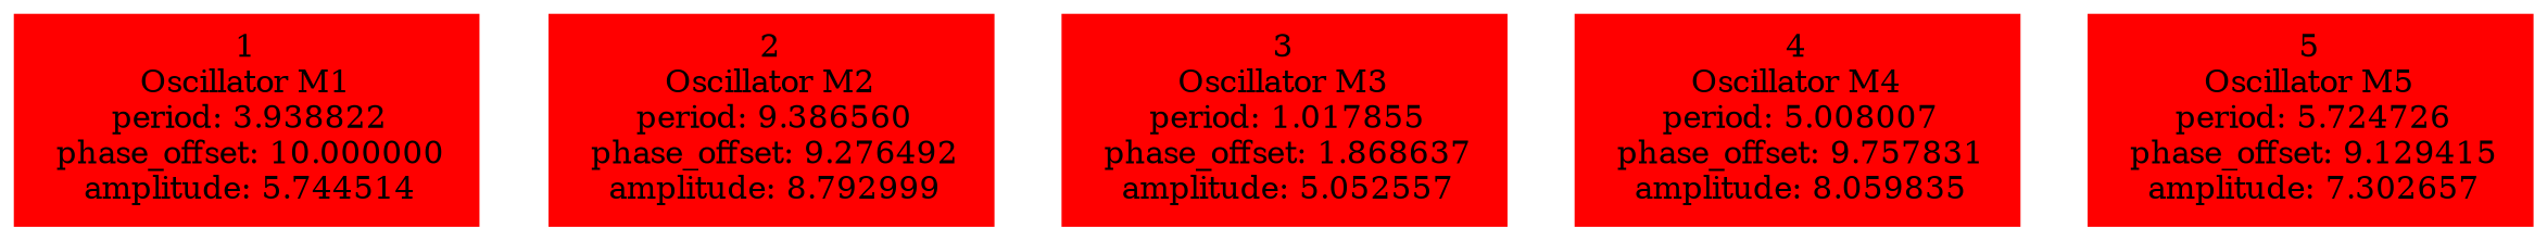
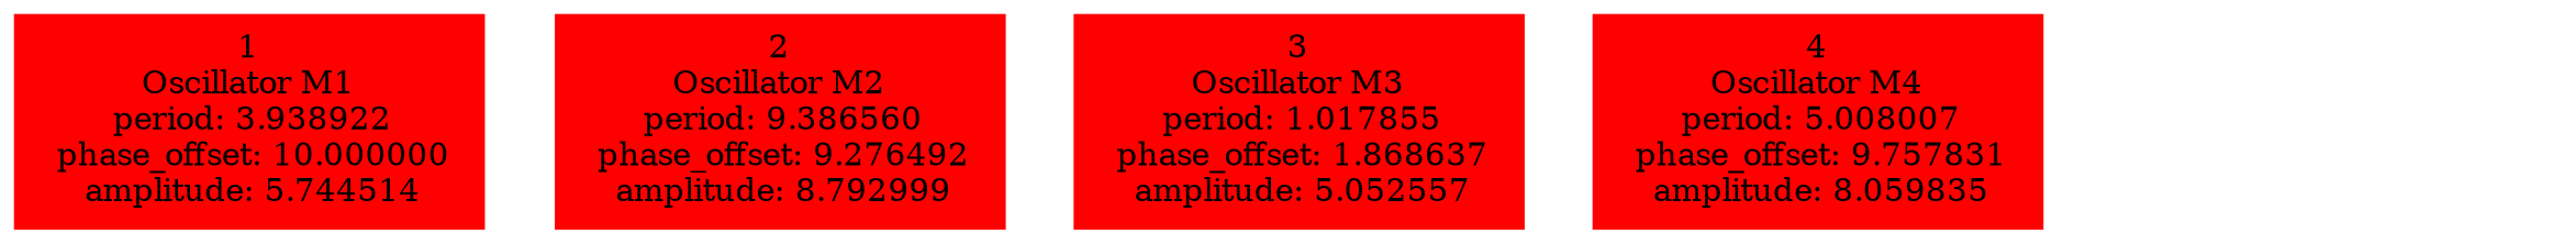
  digraph {
    forcelabels=true
    node [color=red fontsize=8 shape=box style=filled]
-   n1 [label=<1<BR />Oscillator M1<BR /> period: 3.938822<BR /> phase_offset: 10.000000<BR /> amplitude: 5.744514>]
+   n1 [label=<1<BR />Oscillator M1<BR /> period: 3.938922<BR /> phase_offset: 10.000000<BR /> amplitude: 5.744514>]
    n2 [label=<2<BR />Oscillator M2<BR /> period: 9.386560<BR /> phase_offset: 9.276492<BR /> amplitude: 8.792999>]
    n3 [label=<3<BR />Oscillator M3<BR /> period: 1.017855<BR /> phase_offset: 1.868637<BR /> amplitude: 5.052557>]
    n4 [label=<4<BR />Oscillator M4<BR /> period: 5.008007<BR /> phase_offset: 9.757831<BR /> amplitude: 8.059835>]
-   n5 [label=<5<BR />Oscillator M5<BR /> period: 5.724726<BR /> phase_offset: 9.129415<BR /> amplitude: 7.302657>]
  }
